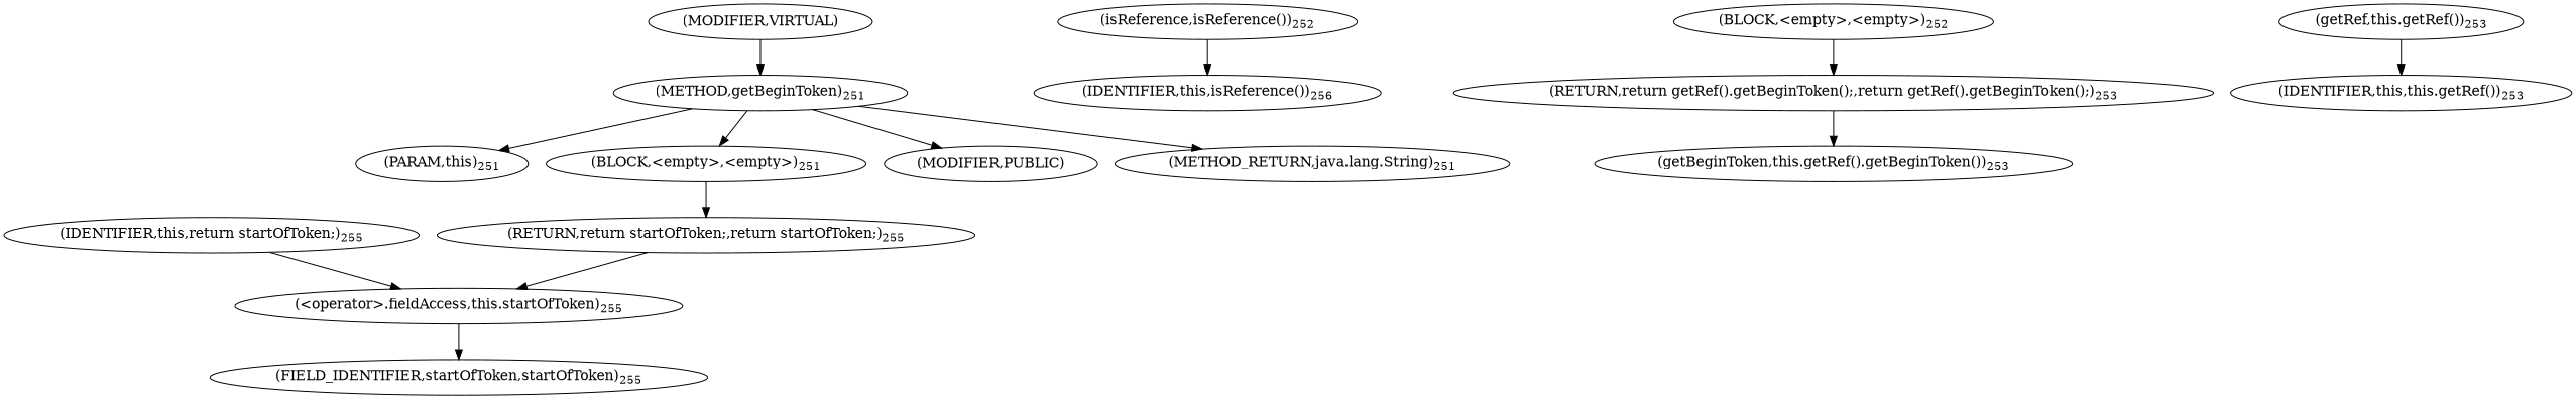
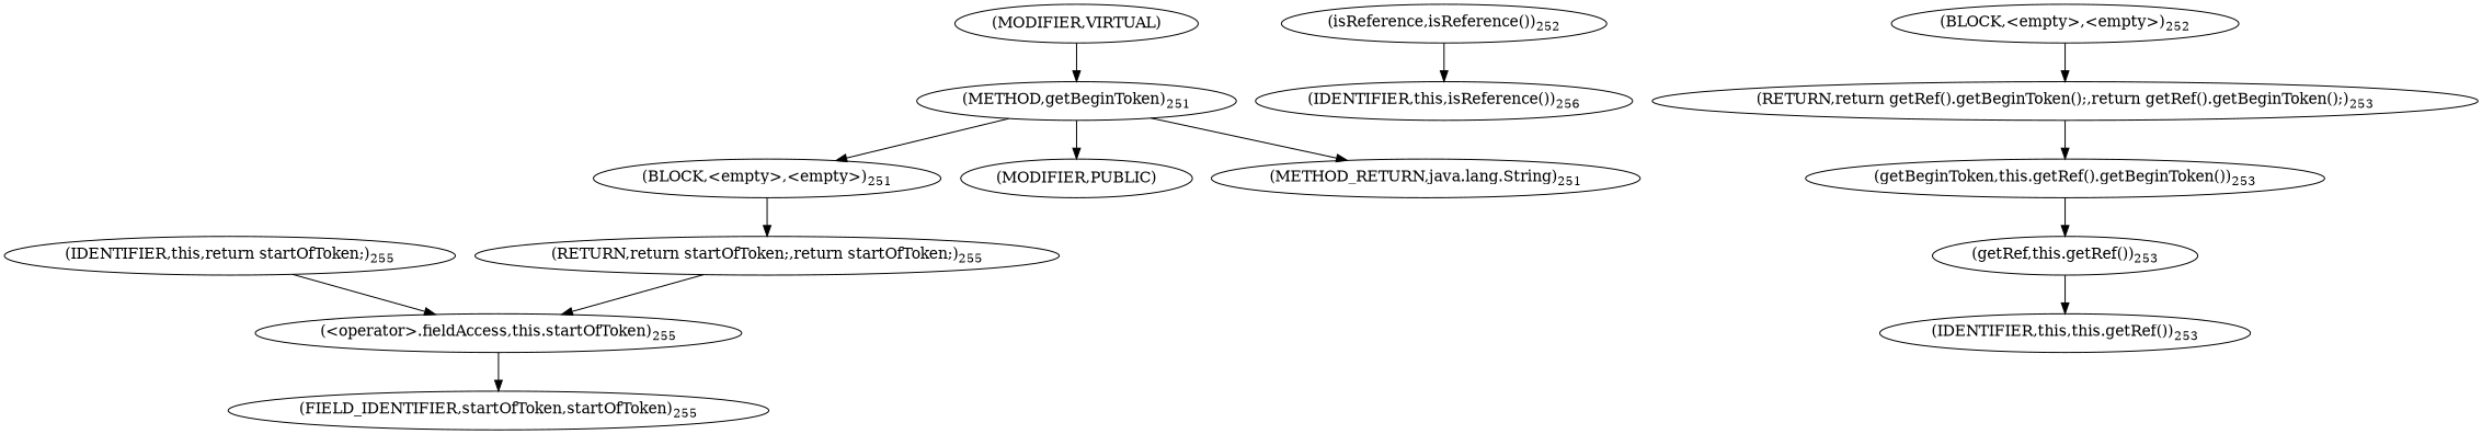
  digraph {
    n1 [label=<(METHOD,getBeginToken)<SUB>251</SUB>>]
-   n2 [label=<(PARAM,this)<SUB>251</SUB>>]
    n3 [label=<(BLOCK,&lt;empty&gt;,&lt;empty&gt;)<SUB>251</SUB>>]
    n4 [label=<(MODIFIER,PUBLIC)>]
    n5 [label=<(METHOD_RETURN,java.lang.String)<SUB>251</SUB>>]
    n6 [label=<(RETURN,return startOfToken;,return startOfToken;)<SUB>255</SUB>>]
    n7 [label=<(MODIFIER,VIRTUAL)>]
    n8 [label=<(&lt;operator&gt;.fieldAccess,this.startOfToken)<SUB>255</SUB>>]
    n9 [label=<(isReference,isReference())<SUB>252</SUB>>]
    n10 [label=<(IDENTIFIER,this,isReference())<SUB>256</SUB>>]
    n11 [label=<(BLOCK,&lt;empty&gt;,&lt;empty&gt;)<SUB>252</SUB>>]
    n12 [label=<(RETURN,return getRef().getBeginToken();,return getRef().getBeginToken();)<SUB>253</SUB>>]
    n13 [label=<(getBeginToken,this.getRef().getBeginToken())<SUB>253</SUB>>]
    n14 [label=<(getRef,this.getRef())<SUB>253</SUB>>]
    n15 [label=<(IDENTIFIER,this,this.getRef())<SUB>253</SUB>>]
    n16 [label=<(FIELD_IDENTIFIER,startOfToken,startOfToken)<SUB>255</SUB>>]
    n17 [label=<(IDENTIFIER,this,return startOfToken;)<SUB>255</SUB>>]
-   n1 -> n2
    n1 -> n3
    n1 -> n4
    n1 -> n5
    n3 -> n6
    n6 -> n8
    n7 -> n1
    n8 -> n16
    n9 -> n10
    n11 -> n12
    n12 -> n13
+   n13 -> n14
    n14 -> n15
    n17 -> n8
  }
